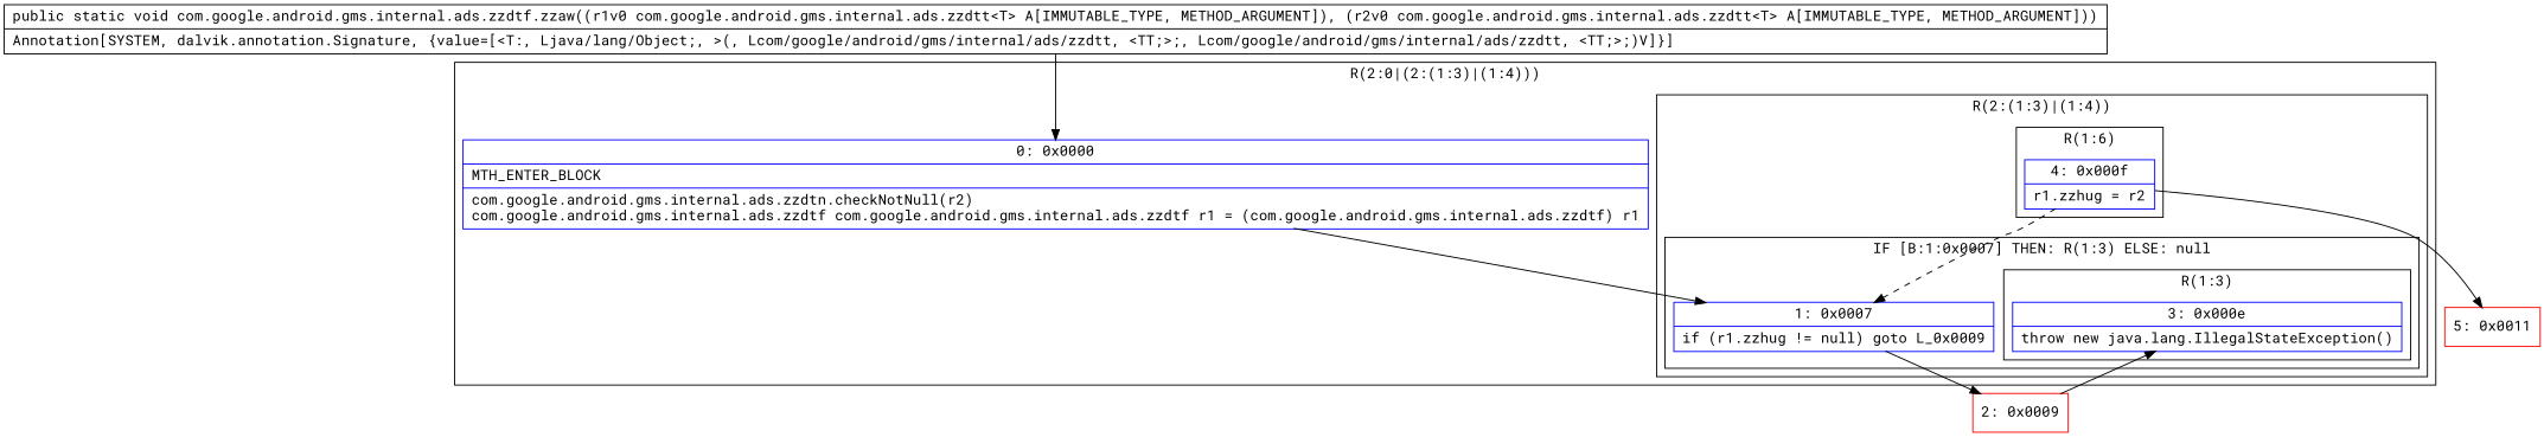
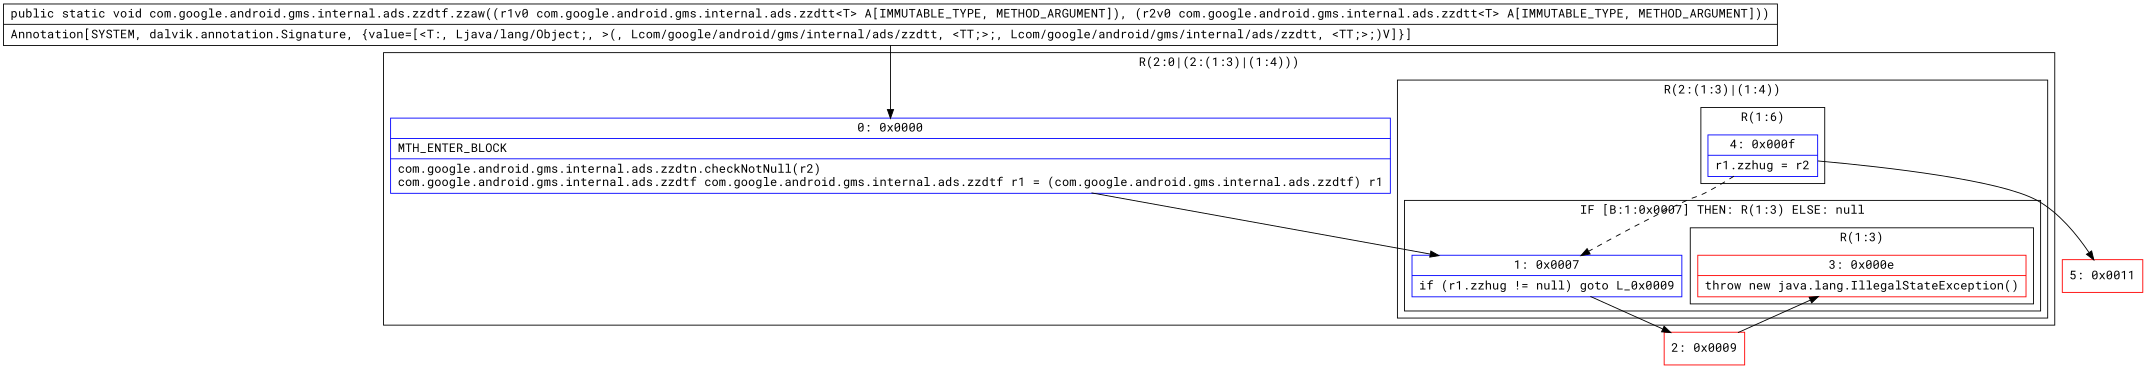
  digraph {
    fontname="Roboto Mono"
    node [color=blue fontname="Roboto Mono" shape=record]
    edge [fontname="Roboto Mono"]
-   n1 [label="{3\:\ 0x000e|throw new java.lang.IllegalStateException()\l}"]
+   n1 [color=red label="{3\:\ 0x000e|throw new java.lang.IllegalStateException()\l}"]
    n2 [label="{1\:\ 0x0007|if (r1.zzhug != null) goto L_0x0009\l}"]
    n3 [label="{4\:\ 0x000f|r1.zzhug = r2\l}"]
    n4 [label="{0\:\ 0x0000|MTH_ENTER_BLOCK\l|com.google.android.gms.internal.ads.zzdtn.checkNotNull(r2)\lcom.google.android.gms.internal.ads.zzdtf com.google.android.gms.internal.ads.zzdtf r1 = (com.google.android.gms.internal.ads.zzdtf) r1\l}"]
    n5 [color=red label="{2\:\ 0x0009}"]
    n6 [color=red label="{5\:\ 0x0011}"]
    n7 [label="{public static void com.google.android.gms.internal.ads.zzdtf.zzaw((r1v0 com.google.android.gms.internal.ads.zzdtt\<T\> A[IMMUTABLE_TYPE, METHOD_ARGUMENT]), (r2v0 com.google.android.gms.internal.ads.zzdtt\<T\> A[IMMUTABLE_TYPE, METHOD_ARGUMENT]))  | Annotation[SYSTEM, dalvik.annotation.Signature, \{value=[\<T:, Ljava\/lang\/Object;, \>(, Lcom\/google\/android\/gms\/internal\/ads\/zzdtt, \<TT;\>;, Lcom\/google\/android\/gms\/internal\/ads\/zzdtt, \<TT;\>;)V]\}]\l}" color=""]
    subgraph cluster_1 {
      label="R(2:0|(2:(1:3)|(1:4)))"
      n4
      subgraph cluster_2 {
        label="R(2:(1:3)|(1:4))"
        subgraph cluster_3 {
          label="IF [B:1:0x0007] THEN: R(1:3) ELSE: null"
          n2
          subgraph cluster_4 {
            label="R(1:3)"
            n1
          }
        }
        subgraph cluster_5 {
          label="R(1:6)"
          n3
        }
      }
    }
    n2 -> n5
    n3 -> n2 [style=dashed]
    n3 -> n6
    n4 -> n2
    n5 -> n1
    n7 -> n4
  }
